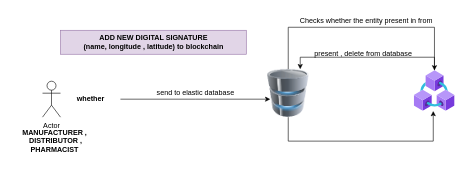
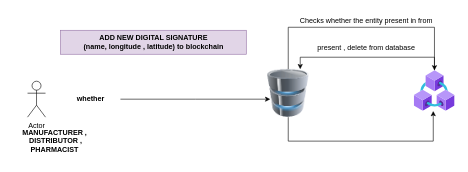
  <mxCell id="0" />
  <mxCell id="1" parent="0" />
  <mxCell id="2" value="" style="edgeStyle=orthogonalEdgeStyle;rounded=0;orthogonalLoop=1;jettySize=auto;html=1;" edge="1" parent="1" source="3"><mxGeometry relative="1" as="geometry"><mxPoint x="450" y="165" as="targetPoint" /></mxGeometry></mxCell>
  <mxCell id="3" value="&lt;b&gt;whether&lt;/b&gt;" style="text;html=1;align=center;verticalAlign=middle;resizable=0;points=[];autosize=1;strokeColor=none;fillColor=none;" vertex="1" parent="1"><mxGeometry x="100" y="150" width="100" height="30" as="geometry" /></mxCell>
- <mxCell id="4" value="Actor" style="shape=umlActor;verticalLabelPosition=bottom;verticalAlign=top;html=1;outlineConnect=0;" vertex="1" parent="1"><mxGeometry x="70" y="135" width="30" height="60" as="geometry" /></mxCell>
+ <mxCell id="4" value="Actor" style="shape=umlActor;verticalLabelPosition=bottom;verticalAlign=top;html=1;outlineConnect=0;" vertex="1" parent="1"><mxGeometry x="45" y="135" width="30" height="60" as="geometry" /></mxCell>
  <mxCell id="5" style="edgeStyle=orthogonalEdgeStyle;rounded=0;orthogonalLoop=1;jettySize=auto;html=1;" edge="1" parent="1" source="7" target="10"><mxGeometry relative="1" as="geometry"><Array as="points"><mxPoint x="480" y="45" /><mxPoint x="724" y="45" /></Array></mxGeometry></mxCell>
  <mxCell id="6" style="edgeStyle=orthogonalEdgeStyle;rounded=0;orthogonalLoop=1;jettySize=auto;html=1;entryX=0.47;entryY=0.996;entryDx=0;entryDy=0;entryPerimeter=0;" edge="1" parent="1" source="7" target="10"><mxGeometry relative="1" as="geometry"><Array as="points"><mxPoint x="480" y="235" /><mxPoint x="722" y="235" /></Array></mxGeometry></mxCell>
  <mxCell id="7" value="" style="image;html=1;image=img/lib/clip_art/computers/Database_128x128.png" vertex="1" parent="1"><mxGeometry x="440" y="115" width="80" height="80" as="geometry" /></mxCell>
- <mxCell id="8" value="send to elastic database" style="text;html=1;align=center;verticalAlign=middle;resizable=0;points=[];autosize=1;strokeColor=none;fillColor=none;" vertex="1" parent="1"><mxGeometry x="240" y="140" width="170" height="30" as="geometry" /></mxCell>
  <mxCell id="9" style="edgeStyle=orthogonalEdgeStyle;rounded=0;orthogonalLoop=1;jettySize=auto;html=1;entryX=0.75;entryY=0;entryDx=0;entryDy=0;" edge="1" parent="1" source="10" target="7"><mxGeometry relative="1" as="geometry"><Array as="points"><mxPoint x="724" y="95" /><mxPoint x="500" y="95" /></Array></mxGeometry></mxCell>
  <mxCell id="10" value="" style="aspect=fixed;html=1;points=[];align=center;image;fontSize=12;image=img/lib/azure2/blockchain/Azure_Blockchain_Service.svg;" vertex="1" parent="1"><mxGeometry x="690" y="117" width="68" height="68" as="geometry" /></mxCell>
  <mxCell id="11" value="Checks whether the entity present in from" style="text;html=1;align=center;verticalAlign=middle;resizable=0;points=[];autosize=1;strokeColor=none;fillColor=none;" vertex="1" parent="1"><mxGeometry x="470" y="20" width="280" height="30" as="geometry" /></mxCell>
- <mxCell id="12" value="present , delete from database" style="text;html=1;align=center;verticalAlign=middle;resizable=0;points=[];autosize=1;strokeColor=none;fillColor=none;" vertex="1" parent="1"><mxGeometry x="500" y="75" width="210" height="30" as="geometry" /></mxCell>
+ <mxCell id="12" value="present , delete from database" style="text;html=1;align=center;verticalAlign=middle;resizable=0;points=[];autosize=1;strokeColor=none;fillColor=none;" vertex="1" parent="1"><mxGeometry x="505" y="65" width="210" height="30" as="geometry" /></mxCell>
  <mxCell id="13" value="&lt;b&gt;ADD NEW DIGITAL SIGNATURE &lt;br&gt;(name, longitude , latitude) to blockchain&lt;/b&gt;" style="text;html=1;align=center;verticalAlign=middle;resizable=0;points=[];autosize=1;strokeColor=#9673a6;fillColor=#e1d5e7;" vertex="1" parent="1"><mxGeometry x="100" y="50" width="310" height="40" as="geometry" /></mxCell>
  <mxCell id="14" value="&lt;b&gt;MANUFACTURER ,&lt;br&gt;&amp;nbsp;DISTRIBUTOR , &lt;br&gt;PHARMACIST&lt;/b&gt;" style="text;html=1;align=center;verticalAlign=middle;resizable=0;points=[];autosize=1;strokeColor=none;fillColor=none;" vertex="1" parent="1"><mxGeometry x="20" y="205" width="140" height="60" as="geometry" /></mxCell>
